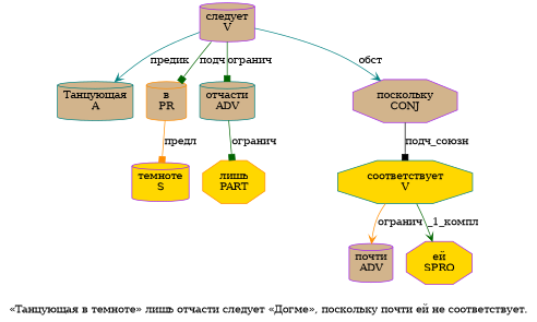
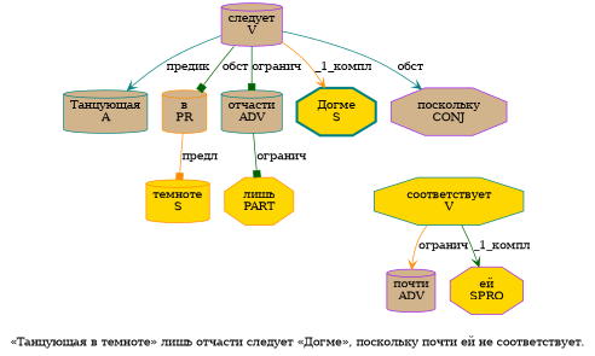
  digraph {
    label="«Танцующая в темноте» лишь отчасти следует «Догме», поскольку почти ей не соответствует."
    node [color=teal fillcolor=tan penwidth=1 shape=cylinder style=filled]
    edge [arrowhead=box color=darkgreen]
    n1 [label="Танцующая\nA"]
    n2 [color=darkorange label="в\nPR"]
-   n3 [color=purple fillcolor=gold label="темноте\nS"]
+   n3 [color=darkorange fillcolor=gold label="темноте\nS"]
    n4 [color=darkorange fillcolor=gold label="лишь\nPART" shape=octagon]
    n5 [label="отчасти\nADV"]
    n6 [color=purple label="следует\nV"]
+   n7 [fillcolor=gold label="Догме\nS" penwidth=3 shape=octagon]
    n8 [color=purple label="поскольку\nCONJ" shape=octagon]
    n9 [fillcolor=gold label="соответствует\nV" shape=octagon]
    n10 [color=purple label="почти\nADV"]
    n11 [color=purple fillcolor=gold label="ей\nSPRO" shape=octagon]
    n2 -> n3 [color=darkorange label="предл"]
    n5 -> n4 [label="огранич"]
    n6 -> n1 [arrowhead=vee color=teal label="предик"]
-   n6 -> n2 [label="подч"]
+   n6 -> n2 [label="обст"]
    n6 -> n5 [label="огранич"]
+   n6 -> n7 [arrowhead=vee color=darkorange label="_1_компл"]
    n6 -> n8 [arrowhead=vee color=teal label="обст"]
-   n8 -> n9 [color=black label="подч_союзн"]
    n9 -> n10 [arrowhead=vee color=darkorange label="огранич"]
    n9 -> n11 [arrowhead=vee label="_1_компл"]
  }
